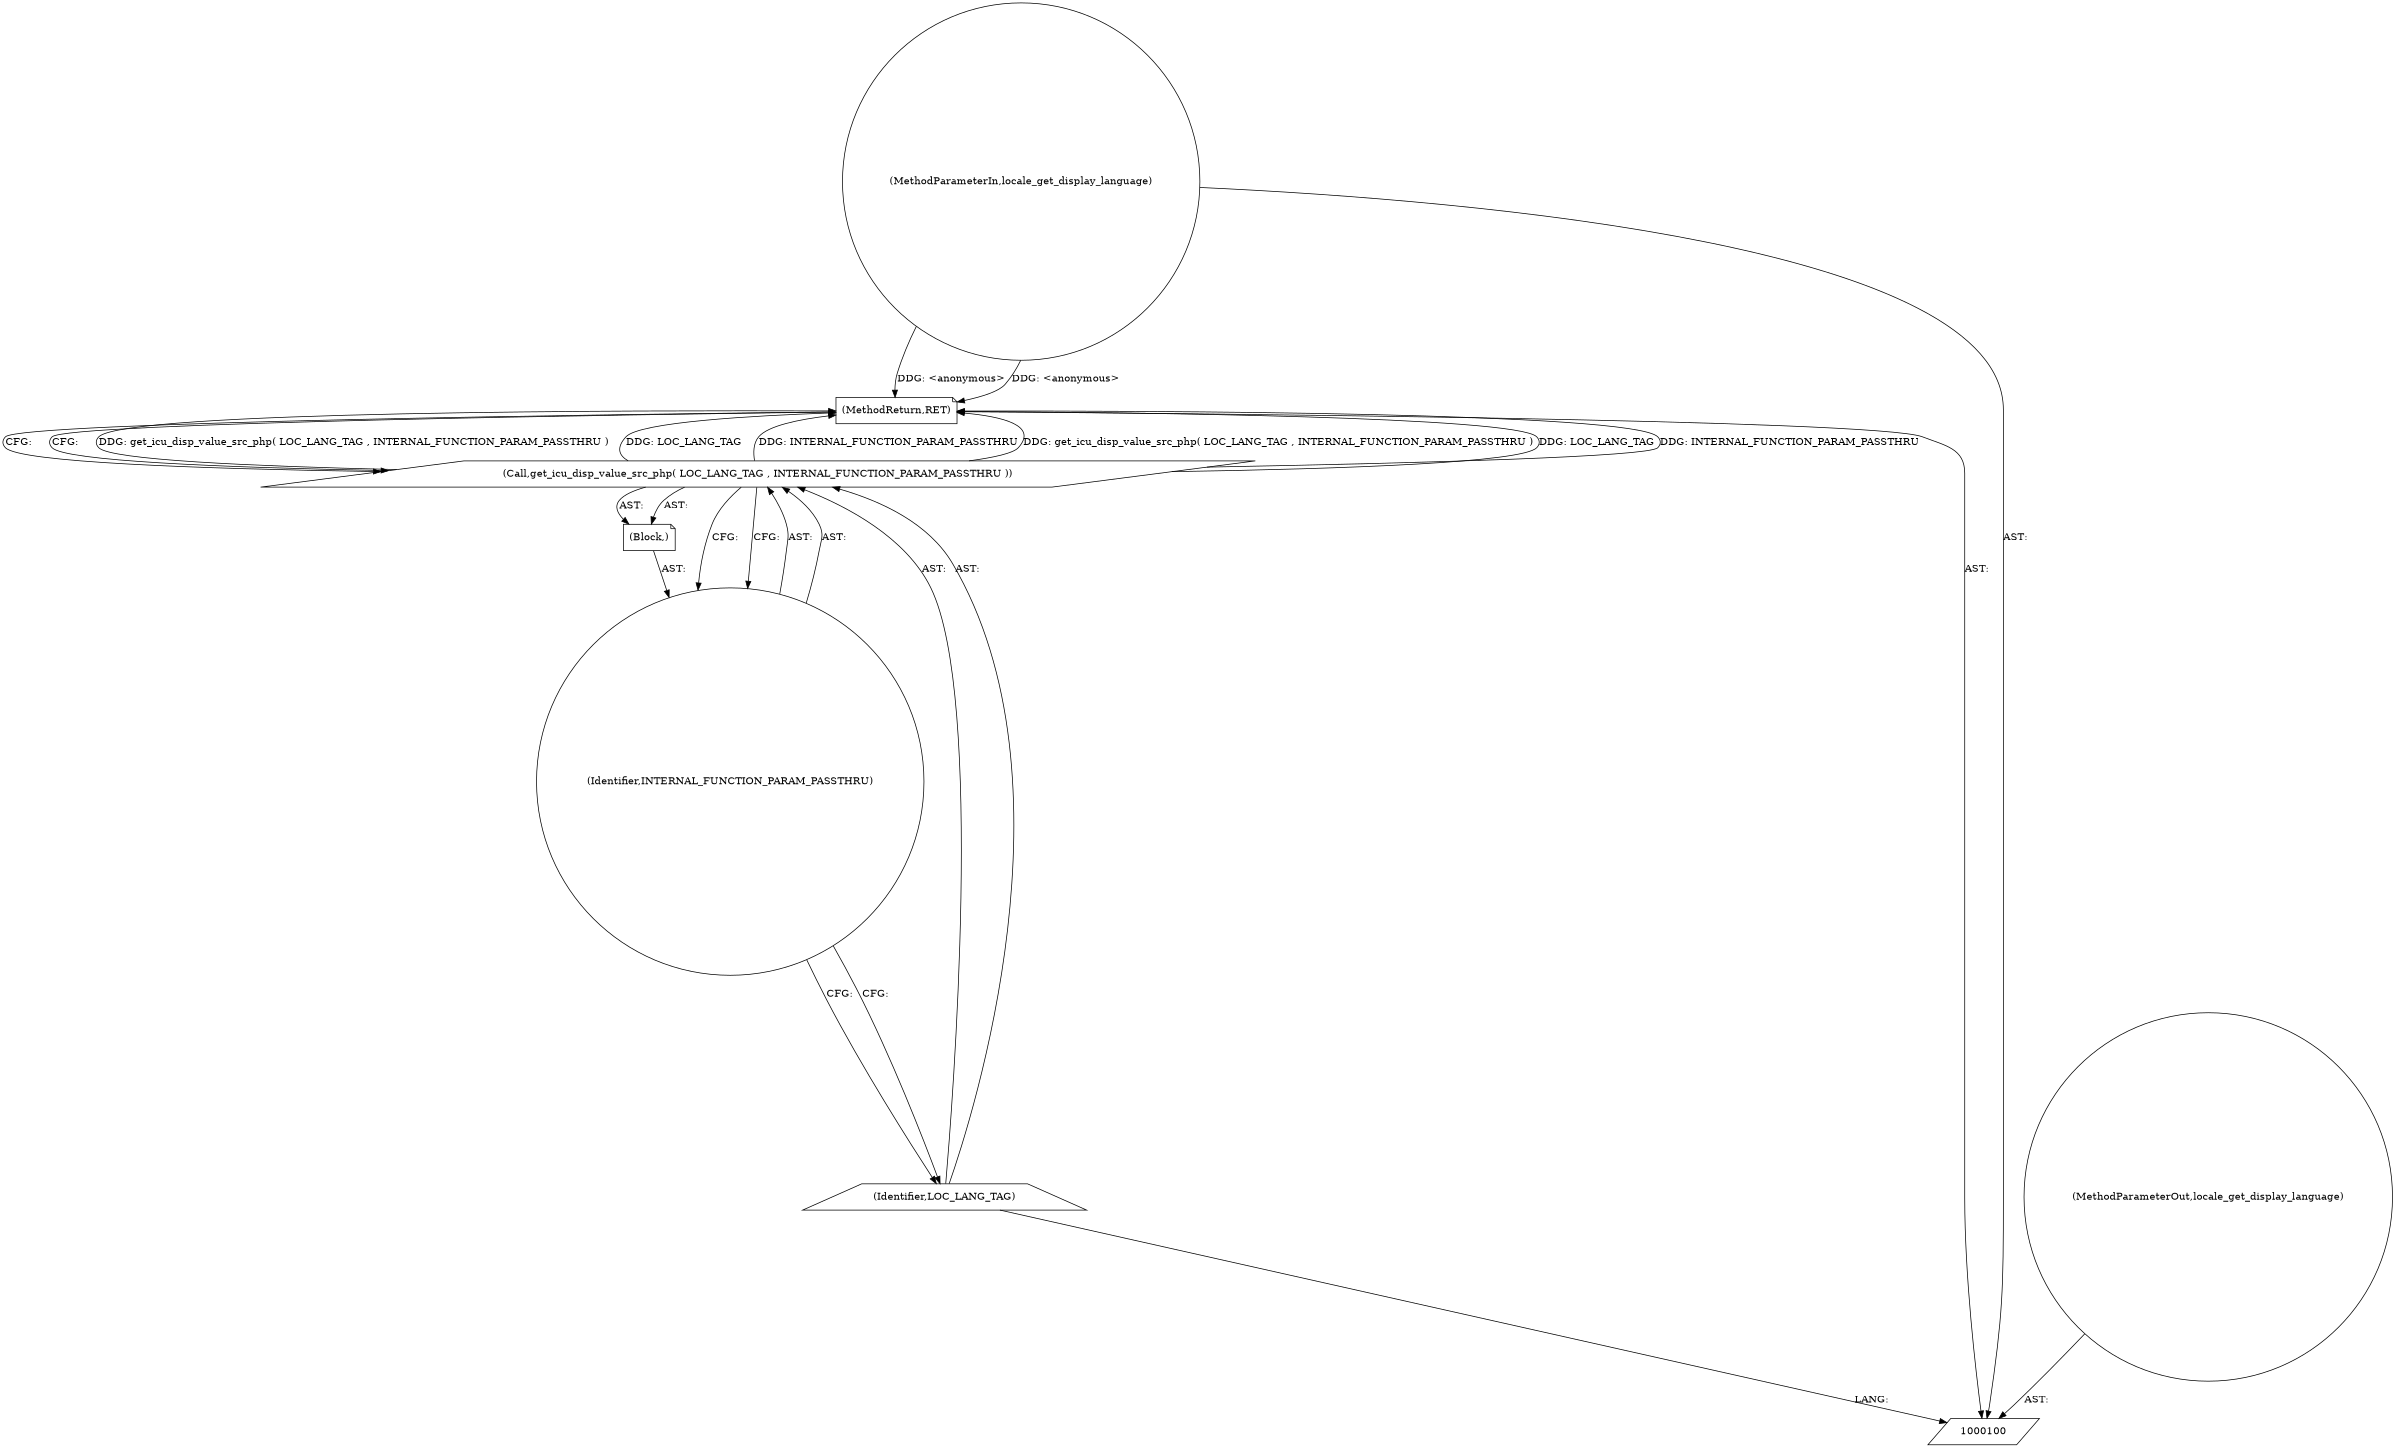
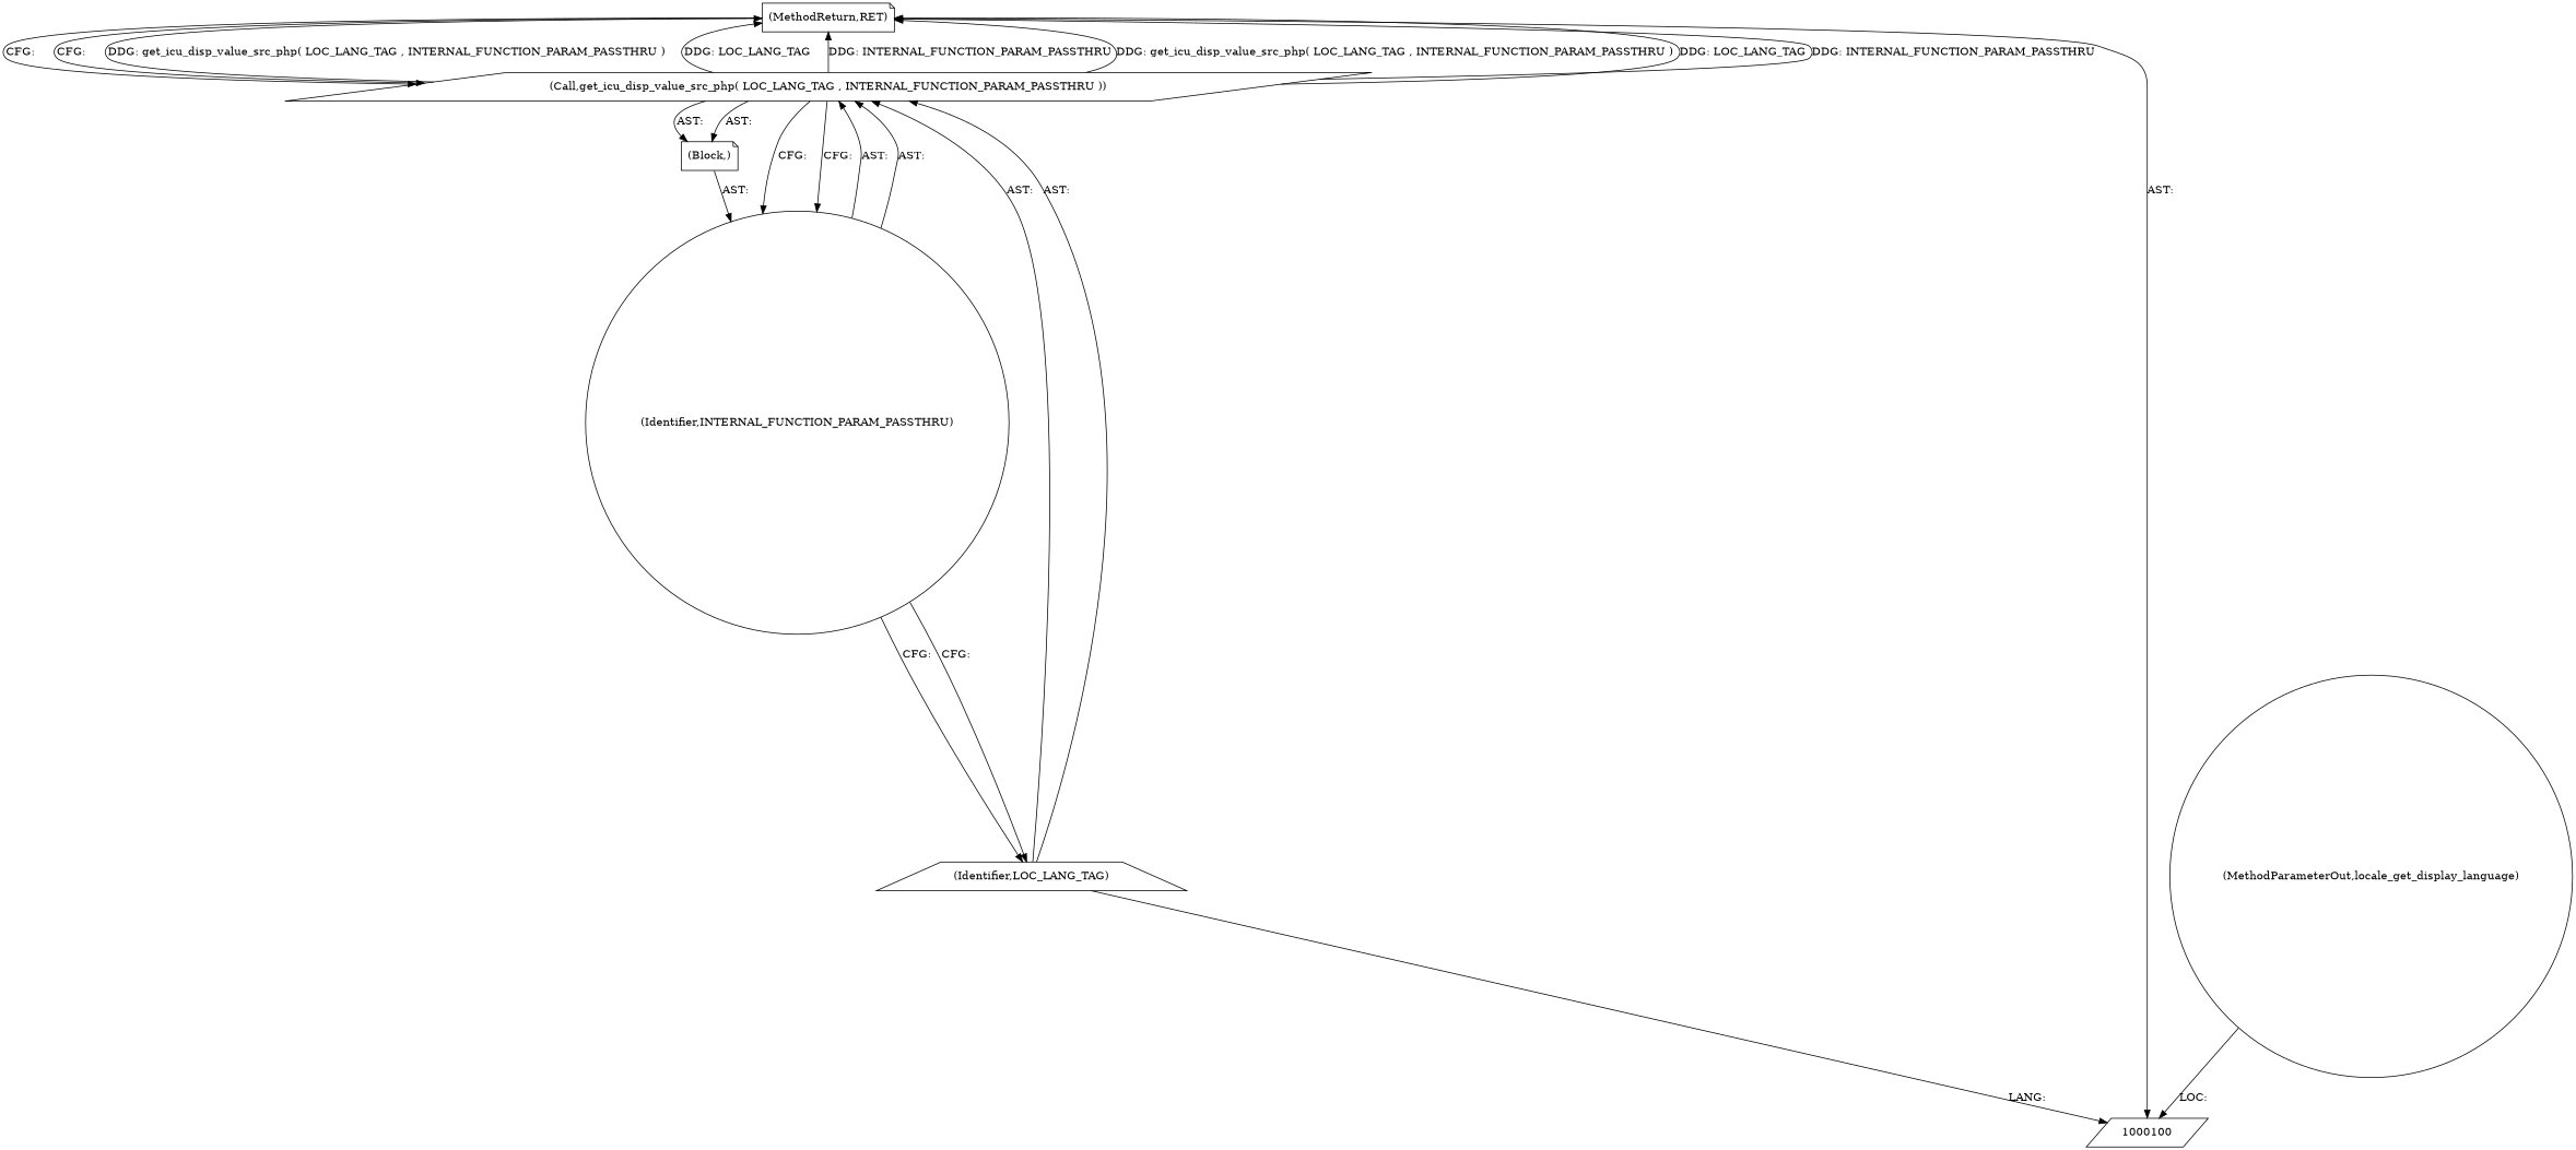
  digraph {
    node [shape=circle]
    n1 [label="(MethodReturn,RET)" shape=note]
    n2 [label="(Call,get_icu_disp_value_src_php( LOC_LANG_TAG , INTERNAL_FUNCTION_PARAM_PASSTHRU ))" shape=parallelogram]
    1000100 [shape=parallelogram]
    n4 [label="(Block,)" shape=note]
    n5 [label="(Identifier,INTERNAL_FUNCTION_PARAM_PASSTHRU)"]
-   n6 [label="(MethodParameterIn,locale_get_display_language)"]
    n7 [label="(MethodParameterOut,locale_get_display_language)"]
    n8 [label="(Identifier,LOC_LANG_TAG)" shape=trapezium]
    n1 -> n2 [label="CFG: "]
    n1 -> n2 [label="CFG: "]
    n1 -> 1000100 [label="AST: "]
    n2 -> n1 [label="DDG: get_icu_disp_value_src_php( LOC_LANG_TAG , INTERNAL_FUNCTION_PARAM_PASSTHRU )"]
    n2 -> n1 [label="DDG: LOC_LANG_TAG"]
    n2 -> n1 [label="DDG: INTERNAL_FUNCTION_PARAM_PASSTHRU"]
    n2 -> n1 [label="DDG: get_icu_disp_value_src_php( LOC_LANG_TAG , INTERNAL_FUNCTION_PARAM_PASSTHRU )"]
    n2 -> n1 [label="DDG: LOC_LANG_TAG"]
    n2 -> n1 [label="DDG: INTERNAL_FUNCTION_PARAM_PASSTHRU"]
    n2 -> n4 [label="AST: "]
    n2 -> n4 [label="AST: "]
    n2 -> n5 [label="CFG: "]
    n2 -> n5 [label="CFG: "]
    n4 -> n5 [label="AST: "]
    n5 -> n2 [label="AST: "]
    n5 -> n2 [label="AST: "]
    n5 -> n8 [label="CFG: "]
    n5 -> n8 [label="CFG: "]
-   n6 -> n1 [label="DDG: <anonymous>"]
-   n6 -> n1 [label="DDG: <anonymous>"]
-   n6 -> 1000100 [label="AST: "]
-   n7 -> 1000100 [label="AST: "]
+   n7 -> 1000100 [label="LOC: "]
    n8 -> n2 [label="AST: "]
    n8 -> n2 [label="AST: "]
    n8 -> 1000100 [label="LANG: "]
  }
